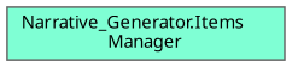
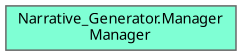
  digraph {
    rankdir=LR
    fontname="Noto Sans"
-   n1 [color=grey40 fillcolor=aquamarine fontname="Noto Sans" fontsize=10 height=0.2 label="Narrative_Generator.Items\lManager" shape=box style=filled width=0.4]
+   n1 [color=grey40 fillcolor=aquamarine fontname="Noto Sans" fontsize=10 height=0.2 label="Narrative_Generator.Manager\lManager" shape=box style=filled width=0.4]
  }
